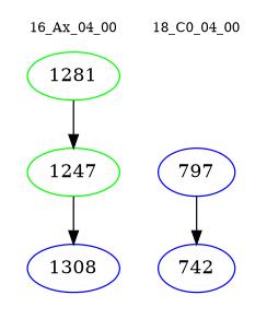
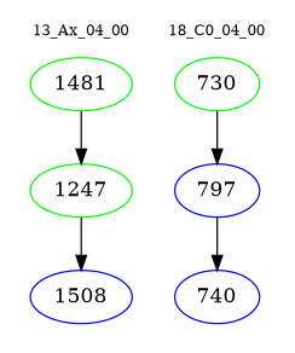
  digraph {
    node [color=green]
    edge [color=black]
-   n1 [label=1281]
+   n1 [label=1481]
    n2 [label=1247]
-   n3 [color=blue label=1308]
+   n3 [color=blue label=1508]
+   n4 [label=730]
    n5 [color=blue label=797]
-   n6 [color=blue label=742]
+   n6 [color=blue label=740]
    subgraph cluster_1 {
      color=white
      fontsize=10
-     label="16_Ax_04_00"
+     label="13_Ax_04_00"
      n1
      n2
      n3
    }
    subgraph cluster_2 {
      color=white
      fontsize=10
      label="18_C0_04_00"
+     n4
      n5
      n6
    }
    n1 -> n2
    n2 -> n3
+   n4 -> n5
    n5 -> n6
  }
